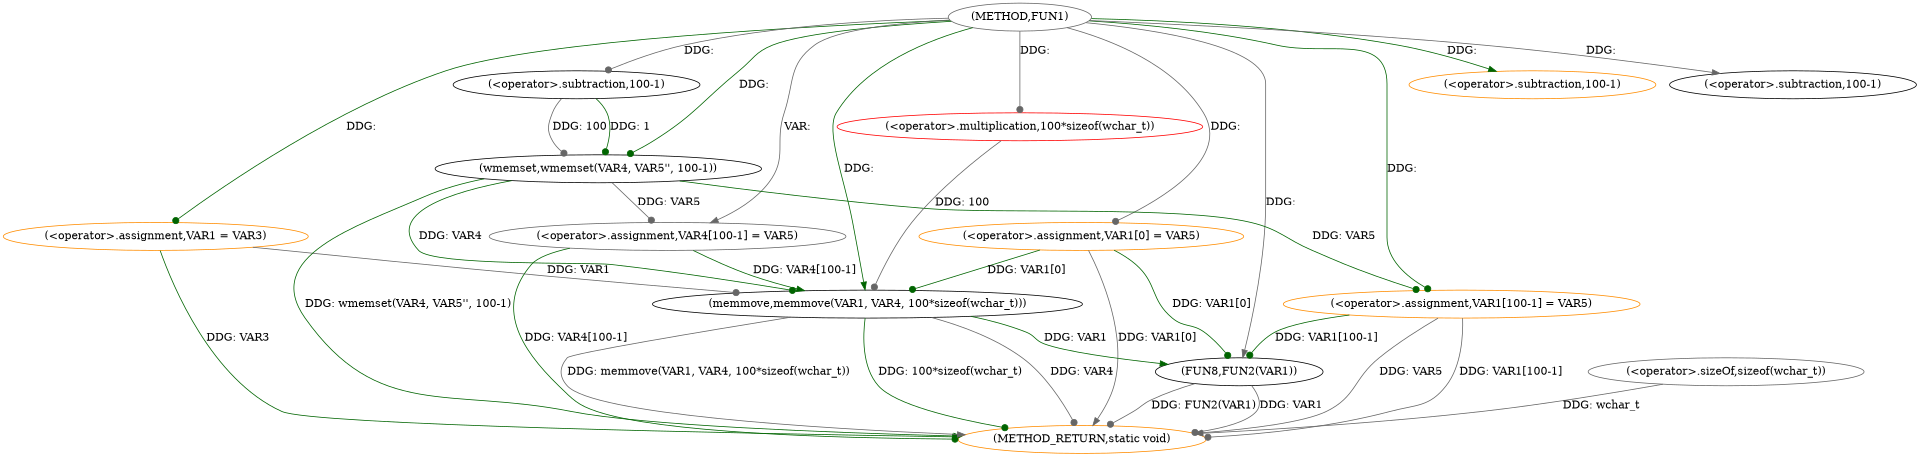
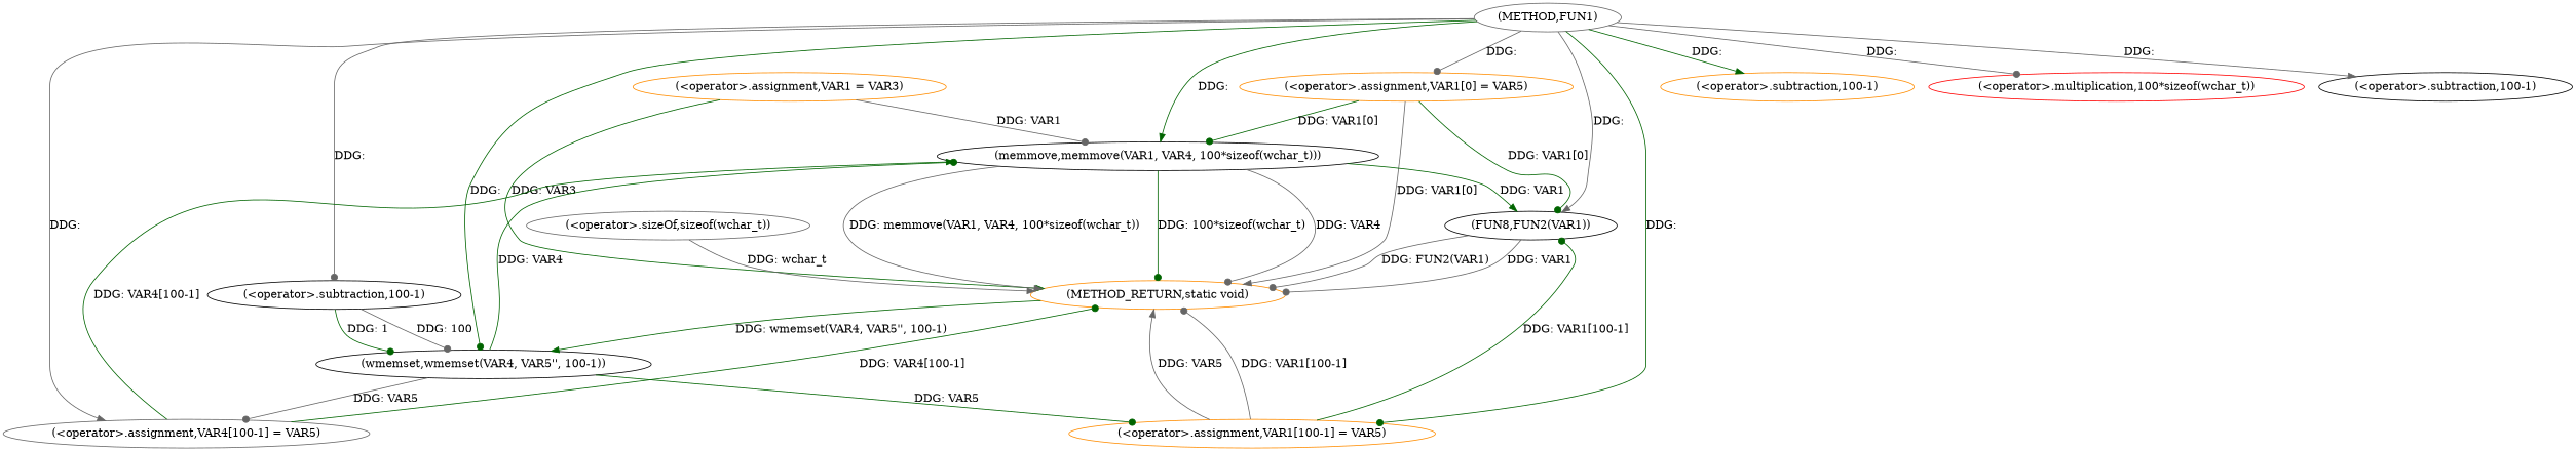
  digraph {
    node [color=darkorange]
    edge [arrowhead=dot color=gray40]
    n1 [color=gray40 label="(METHOD,FUN1)"]
    n2 [label="(<operator>.assignment,VAR1 = VAR3)"]
    n3 [label="(<operator>.assignment,VAR1[0] = VAR5)"]
    n4 [color=black label="(wmemset,wmemset(VAR4, VAR5'', 100-1))"]
    n5 [color=black label="(<operator>.subtraction,100-1)"]
    n6 [color=gray40 label="(<operator>.assignment,VAR4[100-1] = VAR5)"]
    n7 [label="(<operator>.subtraction,100-1)"]
    n8 [color=black label="(memmove,memmove(VAR1, VAR4, 100*sizeof(wchar_t)))"]
    n9 [color=red label="(<operator>.multiplication,100*sizeof(wchar_t))"]
    n10 [label="(<operator>.assignment,VAR1[100-1] = VAR5)"]
    n11 [color=black label="(<operator>.subtraction,100-1)"]
    n12 [color=black label="(FUN8,FUN2(VAR1))"]
    n13 [label="(METHOD_RETURN,static void)"]
    n14 [color=gray40 label="(<operator>.sizeOf,sizeof(wchar_t))"]
-   n1 -> n2 [color=darkgreen label="DDG: "]
    n1 -> n3 [label="DDG: "]
    n1 -> n4 [color=darkgreen label="DDG: "]
    n1 -> n5 [label="DDG: "]
-   n1 -> n6 [arrowhead=normal label="VAR: "]
+   n1 -> n6 [arrowhead=normal label="DDG: "]
    n1 -> n7 [arrowhead=normal color=darkgreen label="DDG: "]
    n1 -> n8 [arrowhead=normal color=darkgreen label="DDG: "]
    n1 -> n9 [label="DDG: "]
    n1 -> n10 [color=darkgreen label="DDG: "]
    n1 -> n11 [arrowhead=normal label="DDG: "]
    n1 -> n12 [arrowhead=normal label="DDG: "]
    n2 -> n8 [label="DDG: VAR1"]
    n2 -> n13 [arrowhead=normal color=darkgreen label="DDG: VAR3"]
    n3 -> n8 [color=darkgreen label="DDG: VAR1[0]"]
    n3 -> n12 [color=darkgreen label="DDG: VAR1[0]"]
    n3 -> n13 [arrowhead=normal label="DDG: VAR1[0]"]
    n4 -> n6 [label="DDG: VAR5"]
    n4 -> n8 [color=darkgreen label="DDG: VAR4"]
    n4 -> n10 [color=darkgreen label="DDG: VAR5"]
-   n4 -> n13 [arrowhead=normal color=darkgreen label="DDG: wmemset(VAR4, VAR5'', 100-1)"]
+   n13 -> n4 [arrowhead=normal color=darkgreen label="DDG: wmemset(VAR4, VAR5'', 100-1)"]
    n5 -> n4 [label="DDG: 100"]
    n5 -> n4 [color=darkgreen label="DDG: 1"]
    n6 -> n8 [arrowhead=normal color=darkgreen label="DDG: VAR4[100-1]"]
    n6 -> n13 [color=darkgreen label="DDG: VAR4[100-1]"]
    n8 -> n12 [arrowhead=normal color=darkgreen label="DDG: VAR1"]
    n8 -> n13 [arrowhead=normal label="DDG: memmove(VAR1, VAR4, 100*sizeof(wchar_t))"]
    n8 -> n13 [color=darkgreen label="DDG: 100*sizeof(wchar_t)"]
    n8 -> n13 [label="DDG: VAR4"]
-   n9 -> n8 [label="DDG: 100"]
    n10 -> n12 [color=darkgreen label="DDG: VAR1[100-1]"]
    n10 -> n13 [label="DDG: VAR1[100-1]"]
    n10 -> n13 [arrowhead=normal label="DDG: VAR5"]
    n12 -> n13 [label="DDG: FUN2(VAR1)"]
    n12 -> n13 [label="DDG: VAR1"]
    n14 -> n13 [arrowhead=normal label="DDG: wchar_t"]
  }
